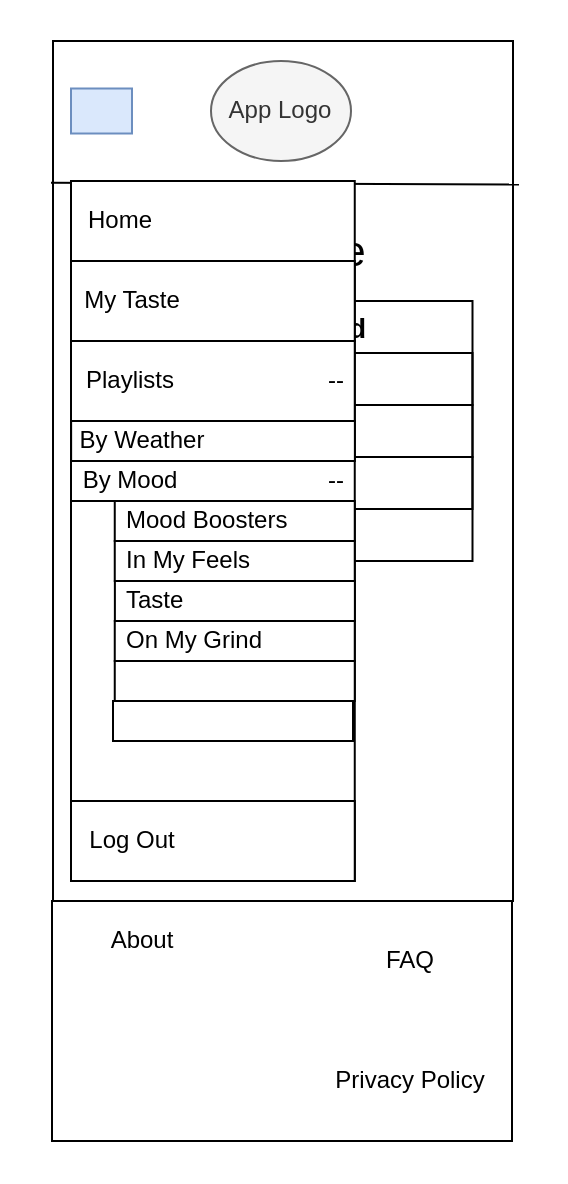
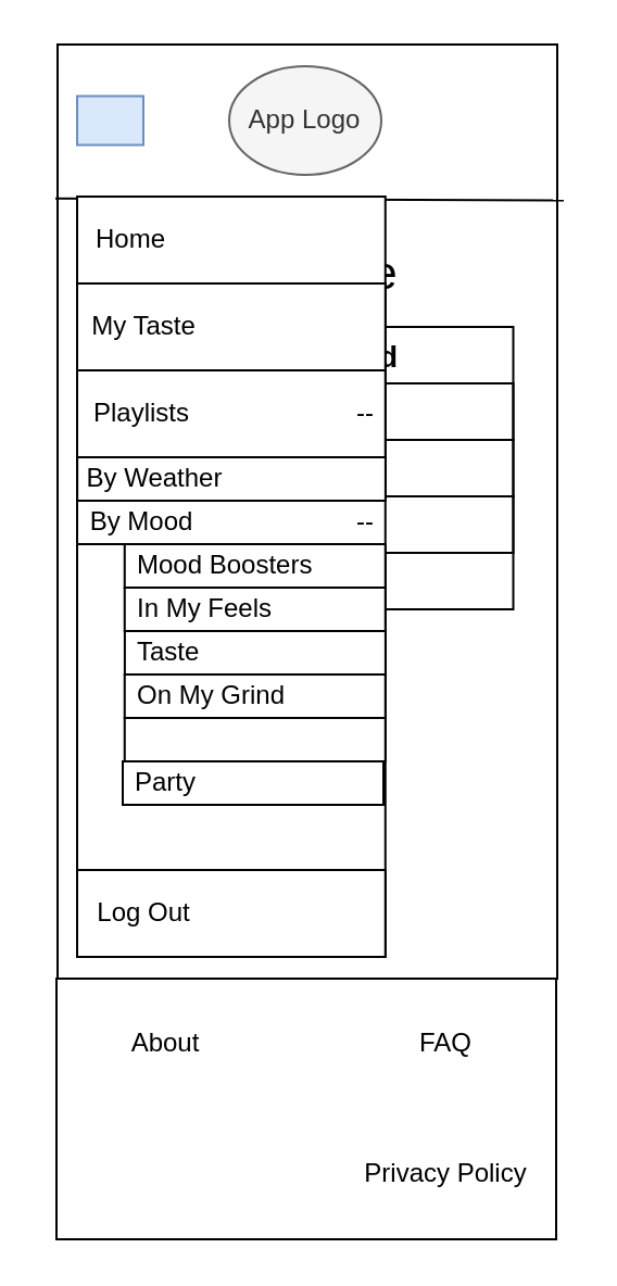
  <mxCell id="0" />
  <mxCell id="1" parent="0" />
  <mxCell id="2" value="" style="rounded=0;whiteSpace=wrap;html=1;" vertex="1" parent="1"><mxGeometry x="26" y="20" width="230" height="430" as="geometry" /></mxCell>
  <mxCell id="3" value="App Logo" style="ellipse;whiteSpace=wrap;html=1;fillColor=#f5f5f5;strokeColor=#666666;fontColor=#333333;" vertex="1" parent="1"><mxGeometry x="105" y="30" width="70" height="50" as="geometry" /></mxCell>
  <mxCell id="4" value="&lt;span style=&quot;font-size: 21px&quot;&gt;My Taste&lt;/span&gt;" style="text;html=1;strokeColor=none;fillColor=none;align=center;verticalAlign=middle;whiteSpace=wrap;rounded=0;" vertex="1" parent="1"><mxGeometry x="20.06" y="110" width="241.88" height="30" as="geometry" /></mxCell>
  <mxCell id="5" value="" style="rounded=0;whiteSpace=wrap;html=1;" vertex="1" parent="1"><mxGeometry x="25.5" y="450" width="230" height="120" as="geometry" /></mxCell>
  <mxCell id="6" value="" style="rounded=0;whiteSpace=wrap;html=1;fillColor=#dae8fc;strokeColor=#6c8ebf;" vertex="1" parent="1"><mxGeometry x="35" y="43.75" width="30.5" height="22.5" as="geometry" /></mxCell>
  <mxCell id="7" value="" style="endArrow=none;html=1;strokeWidth=1;entryX=1.013;entryY=0.167;entryDx=0;entryDy=0;entryPerimeter=0;" edge="1" parent="1" target="2"><mxGeometry width="50" height="50" relative="1" as="geometry"><mxPoint x="25" y="90.83" as="sourcePoint" /><mxPoint x="245" y="90" as="targetPoint" /></mxGeometry></mxCell>
  <mxCell id="8" value="Privacy Policy" style="text;html=1;strokeColor=none;fillColor=none;align=center;verticalAlign=middle;whiteSpace=wrap;rounded=0;" vertex="1" parent="1"><mxGeometry x="152.82" y="530" width="104.37" height="20" as="geometry" /></mxCell>
- <mxCell id="9" value="About" style="text;html=1;strokeColor=none;fillColor=none;align=center;verticalAlign=middle;whiteSpace=wrap;rounded=0;" vertex="1" parent="1"><mxGeometry x="50.5" y="460" width="40" height="20" as="geometry" /></mxCell>
+ <mxCell id="9" value="About" style="text;html=1;strokeColor=none;fillColor=none;align=center;verticalAlign=middle;whiteSpace=wrap;rounded=0;" vertex="1" parent="1"><mxGeometry x="55.5" y="470" width="40" height="20" as="geometry" /></mxCell>
  <mxCell id="10" value="FAQ" style="text;html=1;strokeColor=none;fillColor=none;align=center;verticalAlign=middle;whiteSpace=wrap;rounded=0;" vertex="1" parent="1"><mxGeometry x="185" y="470" width="40" height="20" as="geometry" /></mxCell>
  <mxCell id="11" value="" style="shape=image;html=1;verticalAlign=top;verticalLabelPosition=bottom;labelBackgroundColor=#ffffff;imageAspect=0;aspect=fixed;image=https://cdn4.iconfinder.com/data/icons/wirecons-free-vector-icons/32/menu-alt-128.png" vertex="1" parent="1"><mxGeometry x="39.25" y="44.25" width="22" height="22" as="geometry" /></mxCell>
  <mxCell id="12" value="On My Grind" style="swimlane;fontStyle=1;childLayout=stackLayout;horizontal=1;startSize=26;fillColor=none;horizontalStack=0;resizeParent=1;resizeParentMax=0;resizeLast=0;collapsible=1;marginBottom=0;strokeColor=#000000;fontSize=14;" vertex="1" parent="1"><mxGeometry x="46.25" y="150" width="189.5" height="130" as="geometry"><mxRectangle x="341.25" y="180" width="100" height="26" as="alternateBounds" /></mxGeometry></mxCell>
  <mxCell id="13" value="Workout Playlist" style="text;fillColor=none;align=left;verticalAlign=top;spacingLeft=4;spacingRight=4;overflow=hidden;rotatable=0;points=[[0,0.5],[1,0.5]];portConstraint=eastwest;strokeColor=#000000;" vertex="1" parent="12"><mxGeometry y="26" width="189.5" height="26" as="geometry" /></mxCell>
  <mxCell id="14" value="Studying Playlist" style="text;fillColor=none;align=left;verticalAlign=top;spacingLeft=4;spacingRight=4;overflow=hidden;rotatable=0;points=[[0,0.5],[1,0.5]];portConstraint=eastwest;strokeColor=#000000;" vertex="1" parent="12"><mxGeometry y="52" width="189.5" height="26" as="geometry" /></mxCell>
  <mxCell id="15" value="Work LoFi Playlist" style="text;align=left;verticalAlign=top;spacingLeft=4;spacingRight=4;overflow=hidden;rotatable=0;points=[[0,0.5],[1,0.5]];portConstraint=eastwest;strokeColor=#000000;" vertex="1" parent="12"><mxGeometry y="78" width="189.5" height="26" as="geometry" /></mxCell>
  <mxCell id="16" value="Motivational Playlist" style="text;strokeColor=none;fillColor=none;align=left;verticalAlign=top;spacingLeft=4;spacingRight=4;overflow=hidden;rotatable=0;points=[[0,0.5],[1,0.5]];portConstraint=eastwest;" vertex="1" parent="12"><mxGeometry y="104" width="189.5" height="26" as="geometry" /></mxCell>
  <mxCell id="17" value="" style="rounded=0;whiteSpace=wrap;html=1;" vertex="1" parent="1"><mxGeometry x="35" y="90" width="141.88" height="350" as="geometry" /></mxCell>
  <mxCell id="18" value="Home" style="text;html=1;strokeColor=none;fillColor=none;align=center;verticalAlign=middle;whiteSpace=wrap;rounded=0;" vertex="1" parent="1"><mxGeometry x="40" y="100" width="40" height="20" as="geometry" /></mxCell>
  <mxCell id="19" value="" style="rounded=0;whiteSpace=wrap;html=1;" vertex="1" parent="1"><mxGeometry x="35" y="130" width="141.88" height="40" as="geometry" /></mxCell>
  <mxCell id="20" value="My Taste" style="text;html=1;strokeColor=none;fillColor=none;align=center;verticalAlign=middle;whiteSpace=wrap;rounded=0;" vertex="1" parent="1"><mxGeometry x="26" y="140" width="80" height="20" as="geometry" /></mxCell>
  <mxCell id="21" value="" style="rounded=0;whiteSpace=wrap;html=1;" vertex="1" parent="1"><mxGeometry x="35" y="170" width="141.88" height="40" as="geometry" /></mxCell>
  <mxCell id="22" value="Playlists" style="text;html=1;strokeColor=none;fillColor=none;align=center;verticalAlign=middle;whiteSpace=wrap;rounded=0;" vertex="1" parent="1"><mxGeometry x="45.03" y="180" width="40" height="20" as="geometry" /></mxCell>
  <mxCell id="23" value="--" style="text;html=1;strokeColor=none;fillColor=none;align=center;verticalAlign=middle;whiteSpace=wrap;rounded=0;" vertex="1" parent="1"><mxGeometry x="158.76" y="180" width="18.12" height="20" as="geometry" /></mxCell>
  <mxCell id="24" value="" style="rounded=0;whiteSpace=wrap;html=1;" vertex="1" parent="1"><mxGeometry x="35" y="400" width="141.88" height="40" as="geometry" /></mxCell>
  <mxCell id="25" value="Log Out" style="text;html=1;strokeColor=none;fillColor=none;align=center;verticalAlign=middle;whiteSpace=wrap;rounded=0;" vertex="1" parent="1"><mxGeometry x="26" y="410" width="80" height="20" as="geometry" /></mxCell>
  <mxCell id="26" value="" style="rounded=0;whiteSpace=wrap;html=1;" vertex="1" parent="1"><mxGeometry x="35.06" y="210" width="141.88" height="20" as="geometry" /></mxCell>
  <mxCell id="27" value="By Weather" style="text;html=1;strokeColor=none;fillColor=none;align=center;verticalAlign=middle;whiteSpace=wrap;rounded=0;" vertex="1" parent="1"><mxGeometry x="36" y="210" width="70" height="20" as="geometry" /></mxCell>
  <mxCell id="28" value="By Mood" style="text;html=1;strokeColor=none;fillColor=none;align=center;verticalAlign=middle;whiteSpace=wrap;rounded=0;" vertex="1" parent="1"><mxGeometry x="38.01" y="230" width="54.03" height="20" as="geometry" /></mxCell>
  <mxCell id="29" value="" style="endArrow=none;html=1;" edge="1" parent="1"><mxGeometry width="50" height="50" relative="1" as="geometry"><mxPoint x="35" y="250" as="sourcePoint" /><mxPoint x="176.94" y="250" as="targetPoint" /></mxGeometry></mxCell>
  <mxCell id="30" value="--" style="text;html=1;strokeColor=none;fillColor=none;align=center;verticalAlign=middle;whiteSpace=wrap;rounded=0;" vertex="1" parent="1"><mxGeometry x="158.76" y="230" width="18.12" height="20" as="geometry" /></mxCell>
  <mxCell id="31" value="" style="rounded=0;whiteSpace=wrap;html=1;" vertex="1" parent="1"><mxGeometry x="56.88" y="250" width="120" height="20" as="geometry" /></mxCell>
  <mxCell id="32" value="Mood Boosters" style="text;html=1;strokeColor=none;fillColor=none;align=left;verticalAlign=middle;whiteSpace=wrap;rounded=0;" vertex="1" parent="1"><mxGeometry x="60.94" y="250" width="90" height="20" as="geometry" /></mxCell>
  <mxCell id="33" value="" style="rounded=0;whiteSpace=wrap;html=1;" vertex="1" parent="1"><mxGeometry x="56.88" y="270" width="120" height="20" as="geometry" /></mxCell>
  <mxCell id="34" value="In My Feels" style="text;html=1;strokeColor=none;fillColor=none;align=left;verticalAlign=middle;whiteSpace=wrap;rounded=0;" vertex="1" parent="1"><mxGeometry x="60.94" y="270" width="90" height="20" as="geometry" /></mxCell>
  <mxCell id="35" value="" style="rounded=0;whiteSpace=wrap;html=1;" vertex="1" parent="1"><mxGeometry x="56.94" y="290" width="120" height="20" as="geometry" /></mxCell>
  <mxCell id="36" value="Taste" style="text;html=1;strokeColor=none;fillColor=none;align=left;verticalAlign=middle;whiteSpace=wrap;rounded=0;" vertex="1" parent="1"><mxGeometry x="61" y="290" width="90" height="20" as="geometry" /></mxCell>
  <mxCell id="37" value="" style="rounded=0;whiteSpace=wrap;html=1;" vertex="1" parent="1"><mxGeometry x="56.88" y="310" width="120" height="20" as="geometry" /></mxCell>
  <mxCell id="38" value="On My Grind" style="text;html=1;strokeColor=none;fillColor=none;align=left;verticalAlign=middle;whiteSpace=wrap;rounded=0;" vertex="1" parent="1"><mxGeometry x="60.94" y="310" width="90" height="20" as="geometry" /></mxCell>
  <mxCell id="39" value="" style="rounded=0;whiteSpace=wrap;html=1;" vertex="1" parent="1"><mxGeometry x="56.88" y="330" width="120" height="20" as="geometry" /></mxCell>
  <mxCell id="40" value="" style="rounded=0;whiteSpace=wrap;html=1;" vertex="1" parent="1"><mxGeometry x="56" y="350" width="120" height="20" as="geometry" /></mxCell>
+ <mxCell id="41" value="Party" style="text;html=1;strokeColor=none;fillColor=none;align=left;verticalAlign=middle;whiteSpace=wrap;rounded=0;" vertex="1" parent="1"><mxGeometry x="60.06" y="350" width="90" height="20" as="geometry" /></mxCell>
